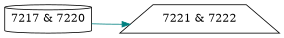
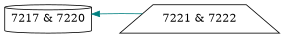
  digraph {
    rankdir=LR
    n1 [label="7217 & 7220" shape=cylinder]
    n2 [label="7221 & 7222" shape=trapezium]
-   n1 -> n2 [color=teal]
+   n2 -> n1 [color=teal]
  }
